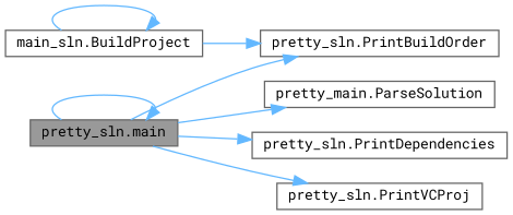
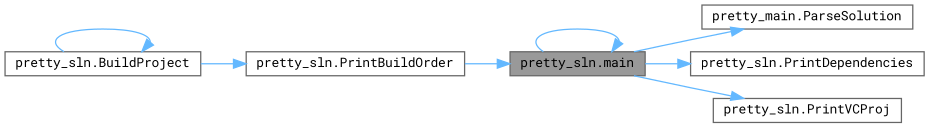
  digraph {
    fontname="Roboto Mono"
    rankdir=LR
    node [color=grey40 fillcolor=white fontname="Roboto Mono" fontsize=10 shape=box style=filled]
    edge [color=steelblue1 fontname="Roboto Mono" fontsize=10 labelfontname=Helvetica labelfontsize=10 style=solid]
    n1 [color=gray40 fillcolor=grey60 fontcolor=black height=0.2 label="pretty_sln.main" width=0.4]
    n2 [height=0.2 label="pretty_main.ParseSolution" width=0.4]
    n3 [height=0.2 label="pretty_sln.PrintBuildOrder" width=0.4]
    n4 [height=0.2 label="pretty_sln.PrintDependencies" width=0.4]
    n5 [height=0.2 label="pretty_sln.PrintVCProj" width=0.4]
-   n6 [height=0.2 label="main_sln.BuildProject" width=0.4]
+   n6 [height=0.2 label="pretty_sln.BuildProject" width=0.4]
    n1 -> n1
    n1 -> n2
-   n1 -> n3
+   n3 -> n1
    n1 -> n4
    n1 -> n5
    n6 -> n3
    n6 -> n6
  }
